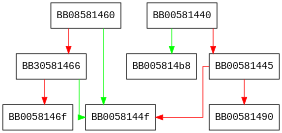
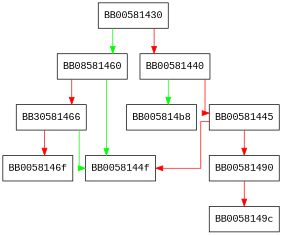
  digraph {
    fontname="Liberation Mono"
    splines=ortho
    node [fontname="Liberation Mono" shape=box]
    edge [color=red fontname="Liberation Mono"]
    n1 [label=BB08581460]
+   BB00581430
    BB00581440
    BB0058144f
    n5 [label=BB30581466]
    BB005814b8
    BB00581445
    BB0058146f
    BB00581490
+   BB0058149c
    n1 -> BB0058144f [color=green]
    n1 -> n5
+   BB00581430 -> n1 [color=green]
+   BB00581430 -> BB00581440
    BB00581440 -> BB005814b8 [color=green]
    BB00581440 -> BB00581445
    n5 -> BB0058144f [color=green]
    n5 -> BB0058146f
    BB00581445 -> BB0058144f
    BB00581445 -> BB00581490
+   BB00581490 -> BB0058149c
  }
